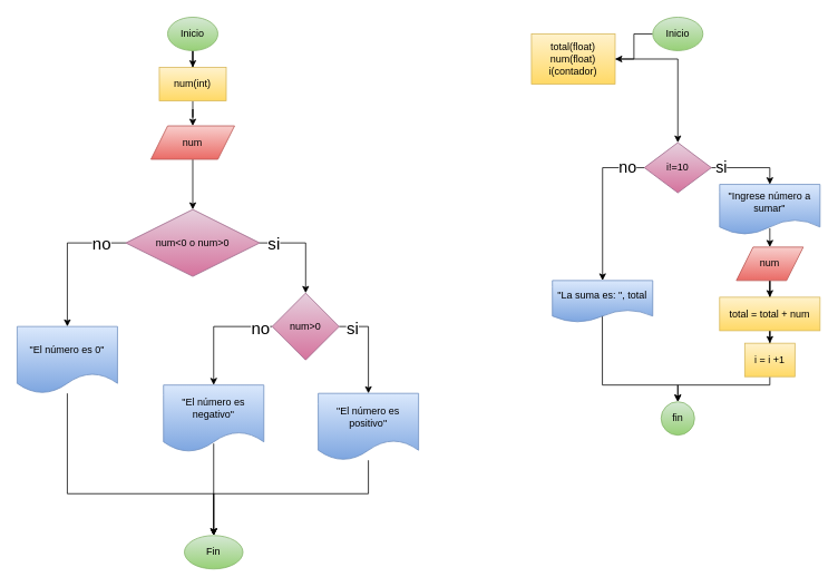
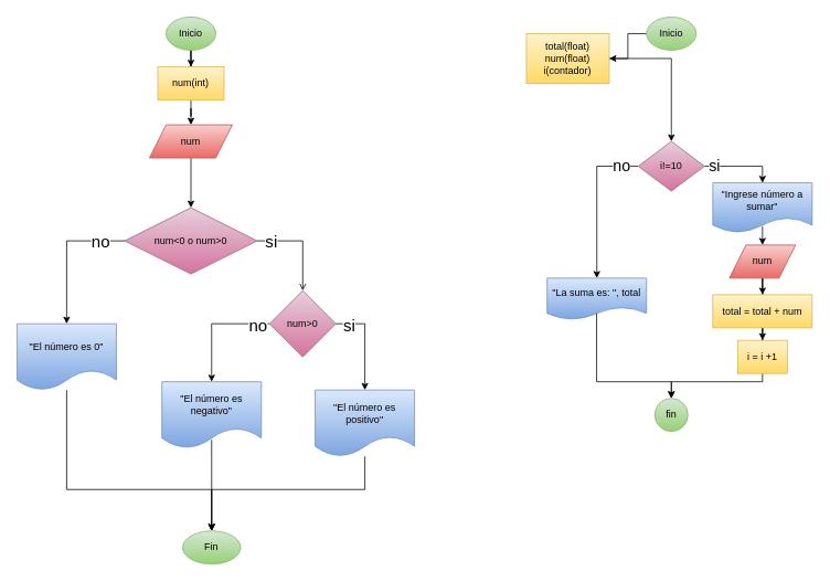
  <mxCell id="0" />
  <mxCell id="1" parent="0" />
  <mxCell id="2" value="" style="edgeStyle=orthogonalEdgeStyle;rounded=0;orthogonalLoop=1;jettySize=auto;html=1;" edge="1" parent="1" source="3" target="5"><mxGeometry relative="1" as="geometry" /></mxCell>
  <mxCell id="3" value="Inicio" style="ellipse;whiteSpace=wrap;html=1;fillColor=#d5e8d4;gradientColor=#97d077;strokeColor=#82b366;" vertex="1" parent="1"><mxGeometry x="200" width="60" height="40" as="geometry" y="20" /></mxCell>
  <mxCell id="4" value="" style="edgeStyle=orthogonalEdgeStyle;rounded=0;orthogonalLoop=1;jettySize=auto;html=1;" edge="1" parent="1" source="5" target="7"><mxGeometry relative="1" as="geometry" /></mxCell>
  <mxCell id="5" value="num(int)" style="whiteSpace=wrap;html=1;fillColor=#fff2cc;gradientColor=#ffd966;strokeColor=#d6b656;" vertex="1" parent="1"><mxGeometry x="190" y="80" width="80" height="40" as="geometry" /></mxCell>
  <mxCell id="6" value="" style="edgeStyle=orthogonalEdgeStyle;rounded=0;orthogonalLoop=1;jettySize=auto;html=1;" edge="1" parent="1" source="7" target="12"><mxGeometry relative="1" as="geometry" /></mxCell>
  <mxCell id="7" value="num" style="shape=parallelogram;perimeter=parallelogramPerimeter;whiteSpace=wrap;html=1;fixedSize=1;fillColor=#f8cecc;gradientColor=#ea6b66;strokeColor=#b85450;" vertex="1" parent="1"><mxGeometry x="180" y="150" width="100" height="40" as="geometry" /></mxCell>
  <mxCell id="8" value="" style="edgeStyle=orthogonalEdgeStyle;rounded=0;orthogonalLoop=1;jettySize=auto;html=1;" edge="1" parent="1" source="12" target="14"><mxGeometry relative="1" as="geometry" /></mxCell>
  <mxCell id="9" value="no" style="edgeLabel;html=1;align=center;verticalAlign=middle;resizable=0;points=[];fontSize=20;" vertex="1" connectable="0" parent="8"><mxGeometry x="-0.257" y="-1" relative="1" as="geometry"><mxPoint x="33" y="1" as="offset" /></mxGeometry></mxCell>
- <mxCell id="10" value="" style="edgeStyle=orthogonalEdgeStyle;rounded=0;orthogonalLoop=1;jettySize=auto;html=1;" edge="1" parent="1" source="12" target="19"><mxGeometry relative="1" as="geometry" /></mxCell>
+ <mxCell id="10" value="" style="edgeStyle=orthogonalEdgeStyle;rounded=0;orthogonalLoop=1;jettySize=auto;html=1;endArrow=open;" edge="1" parent="1" source="12" target="19"><mxGeometry relative="1" as="geometry" /></mxCell>
  <mxCell id="11" value="si" style="edgeLabel;html=1;align=center;verticalAlign=middle;resizable=0;points=[];fontSize=20;" vertex="1" connectable="0" parent="10"><mxGeometry x="-0.356" relative="1" as="geometry"><mxPoint x="-21" as="offset" /></mxGeometry></mxCell>
  <mxCell id="12" value="num&amp;lt;0 o num&amp;gt;0" style="rhombus;whiteSpace=wrap;html=1;fillColor=#e6d0de;gradientColor=#d5739d;strokeColor=#996185;" vertex="1" parent="1"><mxGeometry x="150" y="250" width="160" height="80" as="geometry" /></mxCell>
  <mxCell id="13" style="edgeStyle=orthogonalEdgeStyle;rounded=0;orthogonalLoop=1;jettySize=auto;html=1;entryX=0.5;entryY=0;entryDx=0;entryDy=0;" edge="1" parent="1" source="14" target="24"><mxGeometry relative="1" as="geometry"><Array as="points"><mxPoint x="80" y="590" /><mxPoint x="255" y="590" /></Array></mxGeometry></mxCell>
  <mxCell id="14" value="&quot;El número es 0&quot;" style="shape=document;whiteSpace=wrap;html=1;boundedLbl=1;fillColor=#dae8fc;gradientColor=#7ea6e0;strokeColor=#6c8ebf;" vertex="1" parent="1"><mxGeometry x="20" y="390" width="120" height="80" as="geometry" /></mxCell>
  <mxCell id="15" value="" style="edgeStyle=orthogonalEdgeStyle;rounded=0;orthogonalLoop=1;jettySize=auto;html=1;" edge="1" parent="1" source="19" target="21"><mxGeometry relative="1" as="geometry"><Array as="points"><mxPoint x="440" y="390" /></Array></mxGeometry></mxCell>
  <mxCell id="16" value="si" style="edgeLabel;html=1;align=center;verticalAlign=middle;resizable=0;points=[];fontSize=20;" vertex="1" connectable="0" parent="15"><mxGeometry x="-0.078" relative="1" as="geometry"><mxPoint x="-20" y="-18" as="offset" /></mxGeometry></mxCell>
  <mxCell id="17" value="" style="edgeStyle=orthogonalEdgeStyle;rounded=0;orthogonalLoop=1;jettySize=auto;html=1;" edge="1" parent="1" source="19" target="23"><mxGeometry relative="1" as="geometry" /></mxCell>
  <mxCell id="18" value="no" style="edgeLabel;html=1;align=center;verticalAlign=middle;resizable=0;points=[];fontSize=20;" vertex="1" connectable="0" parent="17"><mxGeometry x="-0.276" relative="1" as="geometry"><mxPoint x="36" as="offset" /></mxGeometry></mxCell>
  <mxCell id="19" value="num&amp;gt;0" style="rhombus;whiteSpace=wrap;html=1;fillColor=#e6d0de;gradientColor=#d5739d;strokeColor=#996185;" vertex="1" parent="1"><mxGeometry x="325" y="350" width="80" height="80" as="geometry" /></mxCell>
  <mxCell id="20" style="edgeStyle=orthogonalEdgeStyle;rounded=0;orthogonalLoop=1;jettySize=auto;html=1;entryX=0.5;entryY=0;entryDx=0;entryDy=0;" edge="1" parent="1" source="21" target="24"><mxGeometry relative="1" as="geometry"><Array as="points"><mxPoint x="440" y="590" /><mxPoint x="255" y="590" /></Array></mxGeometry></mxCell>
  <mxCell id="21" value="&quot;El número es positivo&quot;" style="shape=document;whiteSpace=wrap;html=1;boundedLbl=1;fillColor=#dae8fc;gradientColor=#7ea6e0;strokeColor=#6c8ebf;" vertex="1" parent="1"><mxGeometry x="380" y="470" width="120" height="80" as="geometry" /></mxCell>
  <mxCell id="22" value="" style="edgeStyle=orthogonalEdgeStyle;rounded=0;orthogonalLoop=1;jettySize=auto;html=1;exitX=0.5;exitY=0.875;exitDx=0;exitDy=0;exitPerimeter=0;" edge="1" parent="1" source="23" target="24"><mxGeometry relative="1" as="geometry" /></mxCell>
  <mxCell id="23" value="&quot;El número es negativo&quot;" style="shape=document;whiteSpace=wrap;html=1;boundedLbl=1;fillColor=#dae8fc;gradientColor=#7ea6e0;strokeColor=#6c8ebf;" vertex="1" parent="1"><mxGeometry x="195" y="460" width="120" height="80" as="geometry" /></mxCell>
  <mxCell id="24" value="Fin" style="ellipse;whiteSpace=wrap;html=1;fillColor=#d5e8d4;gradientColor=#97d077;strokeColor=#82b366;" vertex="1" parent="1"><mxGeometry x="220" y="640" width="70" height="40" as="geometry" /></mxCell>
  <mxCell id="25" value="" style="edgeStyle=orthogonalEdgeStyle;rounded=0;orthogonalLoop=1;jettySize=auto;html=1;fontSize=12;" edge="1" parent="1" source="26" target="28"><mxGeometry relative="1" as="geometry" /></mxCell>
  <mxCell id="26" value="Inicio" style="ellipse;whiteSpace=wrap;html=1;fontSize=12;fillColor=#d5e8d4;gradientColor=#97d077;strokeColor=#82b366;" vertex="1" parent="1"><mxGeometry x="780" width="60" height="40" as="geometry" y="20" /></mxCell>
  <mxCell id="27" value="" style="edgeStyle=orthogonalEdgeStyle;rounded=0;orthogonalLoop=1;jettySize=auto;html=1;fontSize=12;" edge="1" parent="1" source="28" target="33"><mxGeometry relative="1" as="geometry" /></mxCell>
  <mxCell id="28" value="total(float)&lt;br&gt;num(float)&lt;br&gt;i(contador)" style="whiteSpace=wrap;html=1;fillColor=#fff2cc;gradientColor=#ffd966;strokeColor=#d6b656;" vertex="1" parent="1"><mxGeometry x="635" y="40" width="100" height="60" as="geometry" /></mxCell>
  <mxCell id="29" value="" style="edgeStyle=orthogonalEdgeStyle;rounded=0;orthogonalLoop=1;jettySize=auto;html=1;fontSize=12;" edge="1" parent="1" source="33" target="35"><mxGeometry relative="1" as="geometry"><Array as="points"><mxPoint x="920" y="200" /></Array></mxGeometry></mxCell>
  <mxCell id="30" value="&lt;font style=&quot;font-size: 19px;&quot;&gt;si&lt;/font&gt;" style="edgeLabel;html=1;align=center;verticalAlign=middle;resizable=0;points=[];fontSize=12;" vertex="1" connectable="0" parent="29"><mxGeometry x="-0.039" y="2" relative="1" as="geometry"><mxPoint x="-32" y="2" as="offset" /></mxGeometry></mxCell>
  <mxCell id="31" value="" style="edgeStyle=orthogonalEdgeStyle;rounded=0;orthogonalLoop=1;jettySize=auto;html=1;fontSize=12;" edge="1" parent="1" source="33" target="43"><mxGeometry relative="1" as="geometry"><Array as="points"><mxPoint x="720" y="200" /></Array></mxGeometry></mxCell>
  <mxCell id="32" value="no" style="edgeLabel;html=1;align=center;verticalAlign=middle;resizable=0;points=[];fontSize=19;" vertex="1" connectable="0" parent="31"><mxGeometry x="-0.453" y="1" relative="1" as="geometry"><mxPoint x="28" y="-1" as="offset" /></mxGeometry></mxCell>
  <mxCell id="33" value="i!=10" style="rhombus;whiteSpace=wrap;html=1;fillColor=#e6d0de;gradientColor=#d5739d;strokeColor=#996185;" vertex="1" parent="1"><mxGeometry x="770" y="170" width="80" height="60" as="geometry" /></mxCell>
  <mxCell id="34" value="" style="edgeStyle=orthogonalEdgeStyle;rounded=0;orthogonalLoop=1;jettySize=auto;html=1;fontSize=12;entryX=0.5;entryY=0;entryDx=0;entryDy=0;exitX=0.5;exitY=0.874;exitDx=0;exitDy=0;exitPerimeter=0;" edge="1" parent="1" source="35" target="37"><mxGeometry relative="1" as="geometry"><mxPoint x="870" y="300" as="sourcePoint" /></mxGeometry></mxCell>
  <mxCell id="35" value="&quot;Ingrese número a sumar&quot;" style="shape=document;whiteSpace=wrap;html=1;boundedLbl=1;fillColor=#dae8fc;gradientColor=#7ea6e0;strokeColor=#6c8ebf;" vertex="1" parent="1"><mxGeometry x="860" y="220" width="120" height="60" as="geometry" /></mxCell>
  <mxCell id="36" value="" style="edgeStyle=orthogonalEdgeStyle;rounded=0;orthogonalLoop=1;jettySize=auto;html=1;fontSize=12;" edge="1" parent="1" source="37" target="39"><mxGeometry relative="1" as="geometry" /></mxCell>
  <mxCell id="37" value="num" style="shape=parallelogram;perimeter=parallelogramPerimeter;whiteSpace=wrap;html=1;fixedSize=1;fillColor=#f8cecc;gradientColor=#ea6b66;strokeColor=#b85450;" vertex="1" parent="1"><mxGeometry x="880" y="295" width="80" height="40" as="geometry" /></mxCell>
  <mxCell id="38" value="" style="edgeStyle=orthogonalEdgeStyle;rounded=0;orthogonalLoop=1;jettySize=auto;html=1;fontSize=12;" edge="1" parent="1" source="39" target="41"><mxGeometry relative="1" as="geometry" /></mxCell>
  <mxCell id="39" value="total = total + num" style="whiteSpace=wrap;html=1;fillColor=#fff2cc;gradientColor=#ffd966;strokeColor=#d6b656;" vertex="1" parent="1"><mxGeometry x="860" y="355" width="120" height="40" as="geometry" /></mxCell>
  <mxCell id="40" value="" style="edgeStyle=orthogonalEdgeStyle;rounded=0;orthogonalLoop=1;jettySize=auto;html=1;fontSize=12;entryX=0.5;entryY=0;entryDx=0;entryDy=0;" edge="1" parent="1" source="41" target="44"><mxGeometry relative="1" as="geometry"><Array as="points"><mxPoint x="920" y="460" /><mxPoint x="810" y="460" /></Array></mxGeometry></mxCell>
  <mxCell id="41" value="i = i +1" style="whiteSpace=wrap;html=1;fillColor=#fff2cc;gradientColor=#ffd966;strokeColor=#d6b656;" vertex="1" parent="1"><mxGeometry x="890" y="410" width="60" height="40" as="geometry" /></mxCell>
  <mxCell id="42" style="edgeStyle=orthogonalEdgeStyle;rounded=0;orthogonalLoop=1;jettySize=auto;html=1;entryX=0.5;entryY=0;entryDx=0;entryDy=0;fontSize=12;exitX=0.498;exitY=0.828;exitDx=0;exitDy=0;exitPerimeter=0;" edge="1" parent="1" source="43" target="44"><mxGeometry relative="1" as="geometry"><Array as="points"><mxPoint x="720" y="460" /><mxPoint x="810" y="460" /></Array></mxGeometry></mxCell>
  <mxCell id="43" value="&quot;La suma es: &quot;, total" style="shape=document;whiteSpace=wrap;html=1;boundedLbl=1;fillColor=#dae8fc;gradientColor=#7ea6e0;strokeColor=#6c8ebf;" vertex="1" parent="1"><mxGeometry x="660" y="335" width="120" height="50" as="geometry" /></mxCell>
  <mxCell id="44" value="fin" style="ellipse;whiteSpace=wrap;html=1;fillColor=#d5e8d4;gradientColor=#97d077;strokeColor=#82b366;" vertex="1" parent="1"><mxGeometry x="790" y="480" width="40" height="40" as="geometry" /></mxCell>
